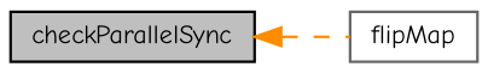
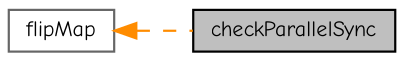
  digraph {
    rankdir=LR
    fontname="Comic Neue"
    node [fontname="Comic Neue" fontsize=10 shape=record]
    n1 [color=black fillcolor=grey75 fontcolor=black height=0.2 label=checkParallelSync style=filled width=0.4]
    n2 [color=gray40 height=0.2 label=flipMap width=0.4]
-   n1 -> n2 [color=darkorange dir=back fontname="Comic Neue" fontsize=10 labelfontname=FreeSans labelfontsize=10 style=dashed]
+   n2 -> n1 [color=darkorange dir=back fontname="Comic Neue" fontsize=10 labelfontname=FreeSans labelfontsize=10 style=dashed]
  }
